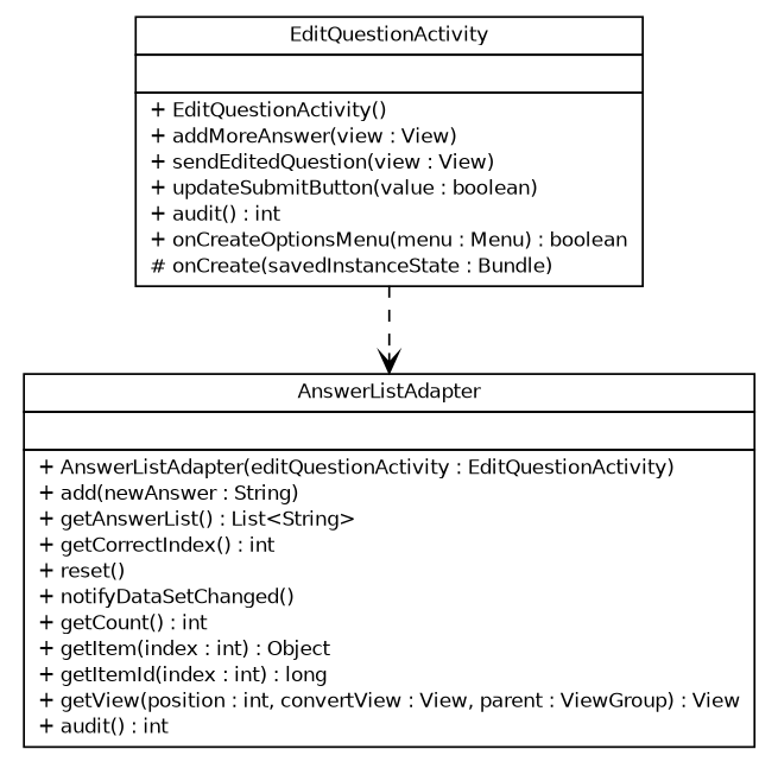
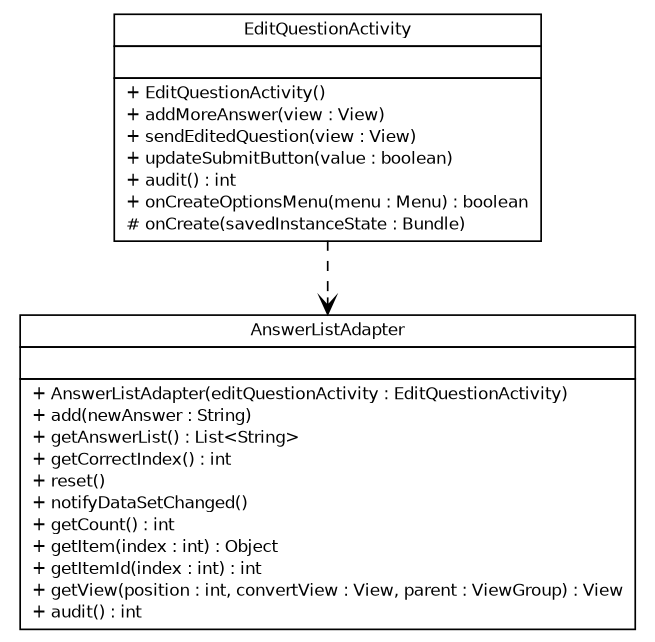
  digraph {
    nodesep=0.25
    ranksep=0.5
    node [fontcolor=black fontname=Helvetica fontsize=10.0 shape=plaintext]
    n1 [label=<<table title="epfl.sweng.editquestions.EditQuestionActivity" border="0" cellborder="1" cellspacing="0" cellpadding="2" port="p" href="./EditQuestionActivity.html"> 		<tr><td><table border="0" cellspacing="0" cellpadding="1"> <tr><td align="center" balign="center"> EditQuestionActivity </td></tr> 		</table></td></tr> 		<tr><td><table border="0" cellspacing="0" cellpadding="1"> <tr><td align="left" balign="left">  </td></tr> 		</table></td></tr> 		<tr><td><table border="0" cellspacing="0" cellpadding="1"> <tr><td align="left" balign="left"> + EditQuestionActivity() </td></tr> <tr><td align="left" balign="left"> + addMoreAnswer(view : View) </td></tr> <tr><td align="left" balign="left"> + sendEditedQuestion(view : View) </td></tr> <tr><td align="left" balign="left"> + updateSubmitButton(value : boolean) </td></tr> <tr><td align="left" balign="left"> + audit() : int </td></tr> <tr><td align="left" balign="left"> + onCreateOptionsMenu(menu : Menu) : boolean </td></tr> <tr><td align="left" balign="left"> # onCreate(savedInstanceState : Bundle) </td></tr> 		</table></td></tr> 		</table>>]
-   n2 [label=<<table title="epfl.sweng.editquestions.AnswerListAdapter" border="0" cellborder="1" cellspacing="0" cellpadding="2" port="p" href="http://java.sun.com/j2se/1.4.2/docs/api/epfl/sweng/editquestions/AnswerListAdapter.html"> 		<tr><td><table border="0" cellspacing="0" cellpadding="1"> <tr><td align="center" balign="center"> AnswerListAdapter </td></tr> 		</table></td></tr> 		<tr><td><table border="0" cellspacing="0" cellpadding="1"> <tr><td align="left" balign="left">  </td></tr> 		</table></td></tr> 		<tr><td><table border="0" cellspacing="0" cellpadding="1"> <tr><td align="left" balign="left"> + AnswerListAdapter(editQuestionActivity : EditQuestionActivity) </td></tr> <tr><td align="left" balign="left"> + add(newAnswer : String) </td></tr> <tr><td align="left" balign="left"> + getAnswerList() : List&lt;String&gt; </td></tr> <tr><td align="left" balign="left"> + getCorrectIndex() : int </td></tr> <tr><td align="left" balign="left"> + reset() </td></tr> <tr><td align="left" balign="left"> + notifyDataSetChanged() </td></tr> <tr><td align="left" balign="left"> + getCount() : int </td></tr> <tr><td align="left" balign="left"> + getItem(index : int) : Object </td></tr> <tr><td align="left" balign="left"> + getItemId(index : int) : long </td></tr> <tr><td align="left" balign="left"> + getView(position : int, convertView : View, parent : ViewGroup) : View </td></tr> <tr><td align="left" balign="left"> + audit() : int </td></tr> 		</table></td></tr> 		</table>>]
+   n2 [label=<<table title="epfl.sweng.editquestions.AnswerListAdapter" border="0" cellborder="1" cellspacing="0" cellpadding="2" port="p" href="http://java.sun.com/j2se/1.4.2/docs/api/epfl/sweng/editquestions/AnswerListAdapter.html"> 		<tr><td><table border="0" cellspacing="0" cellpadding="1"> <tr><td align="center" balign="center"> AnswerListAdapter </td></tr> 		</table></td></tr> 		<tr><td><table border="0" cellspacing="0" cellpadding="1"> <tr><td align="left" balign="left">  </td></tr> 		</table></td></tr> 		<tr><td><table border="0" cellspacing="0" cellpadding="1"> <tr><td align="left" balign="left"> + AnswerListAdapter(editQuestionActivity : EditQuestionActivity) </td></tr> <tr><td align="left" balign="left"> + add(newAnswer : String) </td></tr> <tr><td align="left" balign="left"> + getAnswerList() : List&lt;String&gt; </td></tr> <tr><td align="left" balign="left"> + getCorrectIndex() : int </td></tr> <tr><td align="left" balign="left"> + reset() </td></tr> <tr><td align="left" balign="left"> + notifyDataSetChanged() </td></tr> <tr><td align="left" balign="left"> + getCount() : int </td></tr> <tr><td align="left" balign="left"> + getItem(index : int) : Object </td></tr> <tr><td align="left" balign="left"> + getItemId(index : int) : int </td></tr> <tr><td align="left" balign="left"> + getView(position : int, convertView : View, parent : ViewGroup) : View </td></tr> <tr><td align="left" balign="left"> + audit() : int </td></tr> 		</table></td></tr> 		</table>>]
    n1 -> n2 [arrowhead=open color=black fontcolor=black fontname=Helvetica fontsize=10.0 headport=p labelfontname=Helvetica labelfontsize=10 style=dashed tailport=p]
  }
